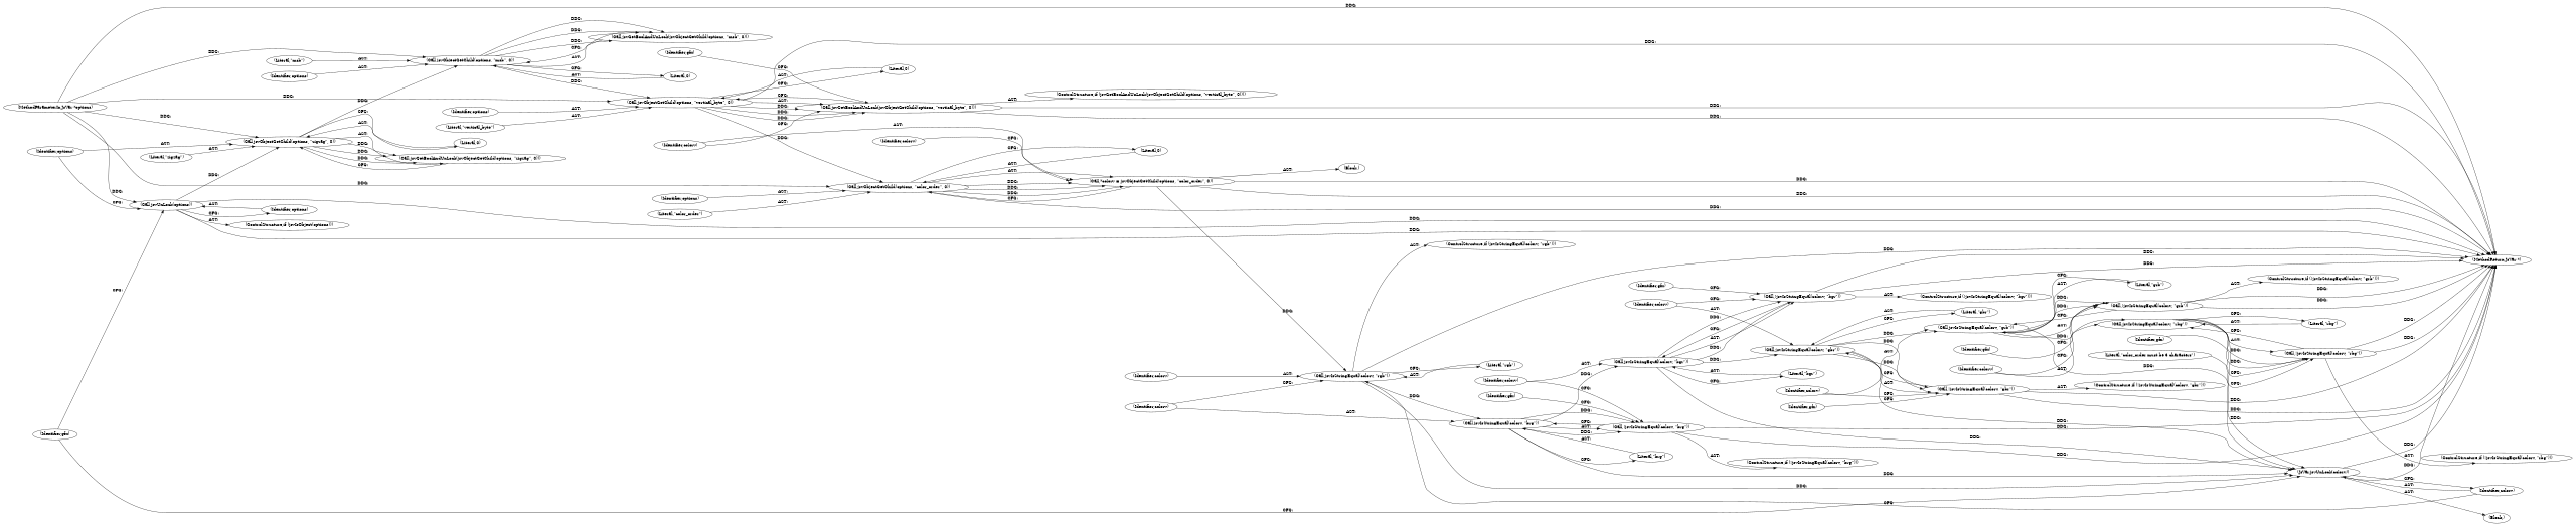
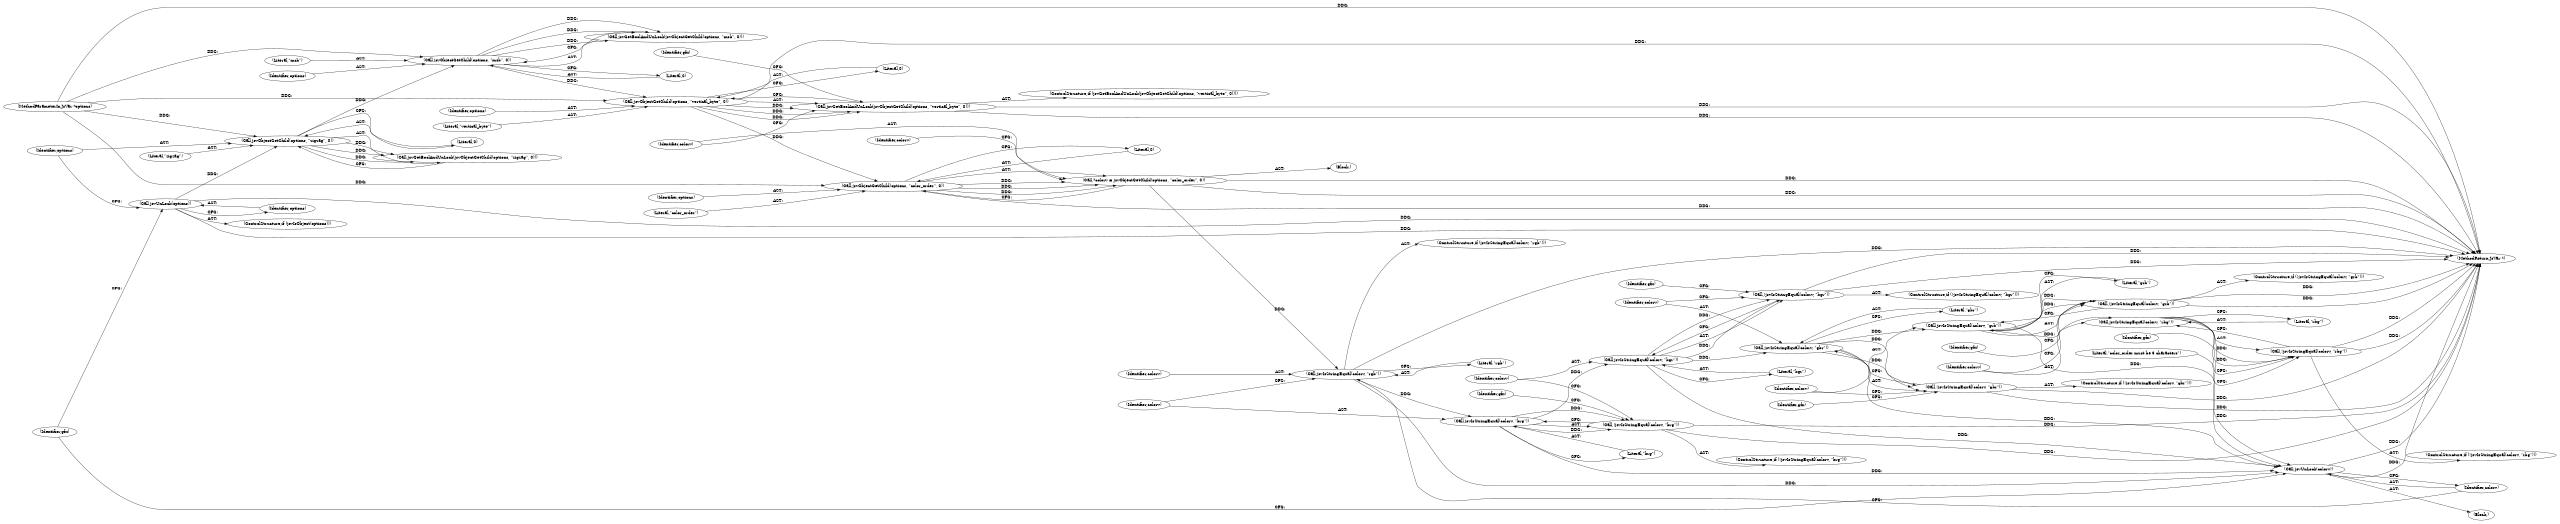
  digraph {
    fontname="DejaVu Serif"
    rankdir=LR
    node [fontname="DejaVu Serif"]
    edge [fontname="DejaVu Serif"]
    n1 [label="(Call,jsvObjectGetChild(options, \"vertical_byte\", 0))"]
    n2 [label="(Call,jsvGetBoolAndUnLock(jsvObjectGetChild(options, \"vertical_byte\", 0)))"]
    n3 [label="(Call,jsvObjectGetChild(options, \"color_order\", 0))"]
    n4 [label="(Literal,0)"]
    n5 [label="(MethodReturn,JsVar *)"]
    n6 [label="(ControlStructure,if (jsvGetBoolAndUnLock(jsvObjectGetChild(options, \"vertical_byte\", 0))))"]
    n7 [label="(Call,*colorv = jsvObjectGetChild(options, \"color_order\", 0))"]
    n8 [label="(Literal,0)"]
    n9 [label="(Call,jsvObjectGetChild(options, \"msb\", 0))"]
    n10 [label="(Call,jsvGetBoolAndUnLock(jsvObjectGetChild(options, \"msb\", 0)))"]
    n11 [label="(Literal,0)"]
    n12 [label="(Call,jsvObjectGetChild(options, \"zigzag\", 0))"]
    n13 [label="(Literal,0)"]
    n14 [label="(Call,jsvGetBoolAndUnLock(jsvObjectGetChild(options, \"zigzag\", 0)))"]
    n15 [label="(Call,jsvUnLock(options))"]
    n16 [label="(ControlStructure,if (jsvIsObject(options)))"]
    n17 [label="(Identifier,options)"]
    n18 [label="(MethodParameterIn,JsVar *options)"]
    n19 [label="(Call,jsvIsStringEqual(colorv, \"rgb\"))"]
    n20 [label="(Block,)"]
    n21 [label="(Call,jsvIsStringEqual(colorv, \"brg\"))"]
-   n22 [label="(JsVar,jsvUnLock(colorv))"]
+   n22 [label="(Call,jsvUnLock(colorv))"]
    n23 [label="(ControlStructure,if (jsvIsStringEqual(colorv, \"rgb\")))"]
    n24 [label="(Literal,\"rgb\")"]
    n25 [label="(Call,!jsvIsStringEqual(colorv, \"brg\"))"]
    n26 [label="(Call,jsvIsStringEqual(colorv, \"bgr\"))"]
    n27 [label="(Literal,\"brg\")"]
    n28 [label="(Identifier,colorv)"]
    n29 [label="(Block,)"]
    n30 [label="(ControlStructure,if (!jsvIsStringEqual(colorv, \"brg\")))"]
    n31 [label="(Call,!jsvIsStringEqual(colorv, \"bgr\"))"]
    n32 [label="(Call,jsvIsStringEqual(colorv, \"gbr\"))"]
    n33 [label="(Literal,\"bgr\")"]
    n34 [label="(ControlStructure,if (!jsvIsStringEqual(colorv, \"bgr\")))"]
    n35 [label="(Call,!jsvIsStringEqual(colorv, \"gbr\"))"]
    n36 [label="(Call,jsvIsStringEqual(colorv, \"grb\"))"]
    n37 [label="(Literal,\"gbr\")"]
    n38 [label="(ControlStructure,if (!jsvIsStringEqual(colorv, \"gbr\")))"]
    n39 [label="(Call,!jsvIsStringEqual(colorv, \"grb\"))"]
    n40 [label="(Call,jsvIsStringEqual(colorv, \"rbg\"))"]
    n41 [label="(Literal,\"grb\")"]
    n42 [label="(ControlStructure,if (!jsvIsStringEqual(colorv, \"grb\")))"]
    n43 [label="(Call,!jsvIsStringEqual(colorv, \"rbg\"))"]
    n44 [label="(Literal,\"rbg\")"]
    n45 [label="(ControlStructure,if (!jsvIsStringEqual(colorv, \"rbg\")))"]
    n46 [label="(Identifier,colorv)"]
    n47 [label="(Identifier,options)"]
    n48 [label="(Identifier,gfx)"]
    n49 [label="(Literal,\"color_order must be 3 characters\")"]
    n50 [label="(Literal,\"color_order\")"]
    n51 [label="(Identifier,options)"]
    n52 [label="(Identifier,colorv)"]
    n53 [label="(Identifier,colorv)"]
    n54 [label="(Identifier,options)"]
    n55 [label="(Identifier,options)"]
    n56 [label="(Identifier,colorv)"]
    n57 [label="(Identifier,gfx)"]
    n58 [label="(Identifier,colorv)"]
    n59 [label="(Identifier,gfx)"]
    n60 [label="(Identifier,colorv)"]
    n61 [label="(Identifier,colorv)"]
    n62 [label="(Identifier,gfx)"]
    n63 [label="(Identifier,colorv)"]
    n64 [label="(Identifier,gfx)"]
    n65 [label="(Literal,\"zigzag\")"]
    n66 [label="(Identifier,gfx)"]
    n67 [label="(Literal,\"msb\")"]
    n68 [label="(Identifier,gfx)"]
    n69 [label="(Literal,\"vertical_byte\")"]
    n1 -> n2 [label="AST: "]
    n1 -> n2 [label="DDG: "]
    n1 -> n2 [label="DDG: "]
    n1 -> n2 [label="DDG: "]
    n1 -> n3 [label="DDG: "]
    n1 -> n4 [label="CFG: "]
    n1 -> n5 [label="DDG: "]
    n2 -> n1 [label="CFG: "]
    n2 -> n5 [label="DDG: "]
    n2 -> n5 [label="DDG: "]
    n2 -> n6 [label="AST: "]
    n3 -> n5 [label="DDG: "]
    n3 -> n7 [label="AST: "]
    n3 -> n7 [label="DDG: "]
    n3 -> n7 [label="DDG: "]
    n3 -> n7 [label="DDG: "]
    n3 -> n8 [label="CFG: "]
    n4 -> n1 [label="AST: "]
    n7 -> n3 [label="CFG: "]
    n7 -> n5 [label="DDG: "]
    n7 -> n5 [label="DDG: "]
    n7 -> n19 [label="DDG: "]
    n7 -> n20 [label="AST: "]
    n8 -> n3 [label="AST: "]
    n9 -> n1 [label="DDG: "]
    n9 -> n10 [label="AST: "]
    n9 -> n10 [label="DDG: "]
    n9 -> n10 [label="DDG: "]
    n9 -> n10 [label="DDG: "]
    n9 -> n11 [label="CFG: "]
    n10 -> n9 [label="CFG: "]
    n11 -> n9 [label="AST: "]
    n12 -> n9 [label="DDG: "]
    n12 -> n13 [label="CFG: "]
    n12 -> n14 [label="AST: "]
    n12 -> n14 [label="DDG: "]
    n12 -> n14 [label="DDG: "]
    n12 -> n14 [label="DDG: "]
    n13 -> n12 [label="AST: "]
    n14 -> n12 [label="CFG: "]
    n15 -> n5 [label="DDG: "]
    n15 -> n5 [label="DDG: "]
    n15 -> n12 [label="DDG: "]
    n15 -> n16 [label="AST: "]
    n15 -> n17 [label="CFG: "]
    n17 -> n15 [label="AST: "]
    n18 -> n1 [label="DDG: "]
    n18 -> n3 [label="DDG: "]
    n18 -> n5 [label="DDG: "]
    n18 -> n9 [label="DDG: "]
    n18 -> n12 [label="DDG: "]
-   n18 -> n15 [label="DDG: "]
    n19 -> n5 [label="DDG: "]
    n19 -> n21 [label="DDG: "]
    n19 -> n22 [label="DDG: "]
    n19 -> n23 [label="AST: "]
    n19 -> n24 [label="CFG: "]
    n21 -> n22 [label="DDG: "]
    n21 -> n25 [label="AST: "]
    n21 -> n25 [label="DDG: "]
    n21 -> n25 [label="DDG: "]
    n21 -> n26 [label="DDG: "]
    n21 -> n27 [label="CFG: "]
    n22 -> n5 [label="DDG: "]
    n22 -> n5 [label="DDG: "]
    n22 -> n28 [label="CFG: "]
    n22 -> n29 [label="AST: "]
    n24 -> n19 [label="AST: "]
    n25 -> n5 [label="DDG: "]
    n25 -> n5 [label="DDG: "]
    n25 -> n21 [label="CFG: "]
    n25 -> n30 [label="AST: "]
    n26 -> n22 [label="DDG: "]
    n26 -> n31 [label="AST: "]
    n26 -> n31 [label="DDG: "]
    n26 -> n31 [label="DDG: "]
    n26 -> n32 [label="DDG: "]
    n26 -> n33 [label="CFG: "]
    n27 -> n21 [label="AST: "]
    n28 -> n19 [label="CFG: "]
    n28 -> n22 [label="AST: "]
    n31 -> n5 [label="DDG: "]
    n31 -> n5 [label="DDG: "]
    n31 -> n26 [label="CFG: "]
    n31 -> n34 [label="AST: "]
    n32 -> n22 [label="DDG: "]
    n32 -> n35 [label="AST: "]
    n32 -> n35 [label="DDG: "]
    n32 -> n35 [label="DDG: "]
    n32 -> n36 [label="DDG: "]
    n32 -> n37 [label="CFG: "]
    n33 -> n26 [label="AST: "]
    n35 -> n5 [label="DDG: "]
    n35 -> n5 [label="DDG: "]
    n35 -> n32 [label="CFG: "]
    n35 -> n38 [label="AST: "]
    n36 -> n22 [label="DDG: "]
    n36 -> n39 [label="AST: "]
    n36 -> n39 [label="DDG: "]
    n36 -> n39 [label="DDG: "]
    n36 -> n40 [label="DDG: "]
    n36 -> n41 [label="CFG: "]
    n37 -> n32 [label="AST: "]
    n39 -> n5 [label="DDG: "]
    n39 -> n5 [label="DDG: "]
    n39 -> n36 [label="CFG: "]
    n39 -> n42 [label="AST: "]
    n40 -> n22 [label="DDG: "]
    n40 -> n43 [label="AST: "]
    n40 -> n43 [label="DDG: "]
    n40 -> n43 [label="DDG: "]
    n40 -> n44 [label="CFG: "]
    n41 -> n36 [label="AST: "]
    n43 -> n5 [label="DDG: "]
    n43 -> n5 [label="DDG: "]
    n43 -> n40 [label="CFG: "]
    n43 -> n45 [label="AST: "]
    n44 -> n40 [label="AST: "]
    n46 -> n19 [label="CFG: "]
    n46 -> n21 [label="AST: "]
    n47 -> n1 [label="AST: "]
    n48 -> n2 [label="CFG: "]
    n49 -> n43 [label="CFG: "]
    n50 -> n3 [label="AST: "]
    n51 -> n12 [label="AST: "]
    n51 -> n15 [label="CFG: "]
    n52 -> n7 [label="CFG: "]
    n53 -> n39 [label="CFG: "]
    n53 -> n40 [label="AST: "]
    n54 -> n9 [label="AST: "]
    n55 -> n3 [label="AST: "]
    n56 -> n2 [label="CFG: "]
    n56 -> n7 [label="AST: "]
    n57 -> n31 [label="CFG: "]
    n58 -> n31 [label="CFG: "]
    n58 -> n32 [label="AST: "]
    n59 -> n15 [label="CFG: "]
    n59 -> n22 [label="CFG: "]
    n60 -> n19 [label="AST: "]
    n61 -> n25 [label="CFG: "]
    n61 -> n26 [label="AST: "]
    n62 -> n35 [label="CFG: "]
    n63 -> n35 [label="CFG: "]
    n63 -> n36 [label="AST: "]
    n64 -> n39 [label="CFG: "]
    n65 -> n12 [label="AST: "]
    n66 -> n43 [label="CFG: "]
    n67 -> n9 [label="AST: "]
    n68 -> n25 [label="CFG: "]
    n69 -> n1 [label="AST: "]
  }
